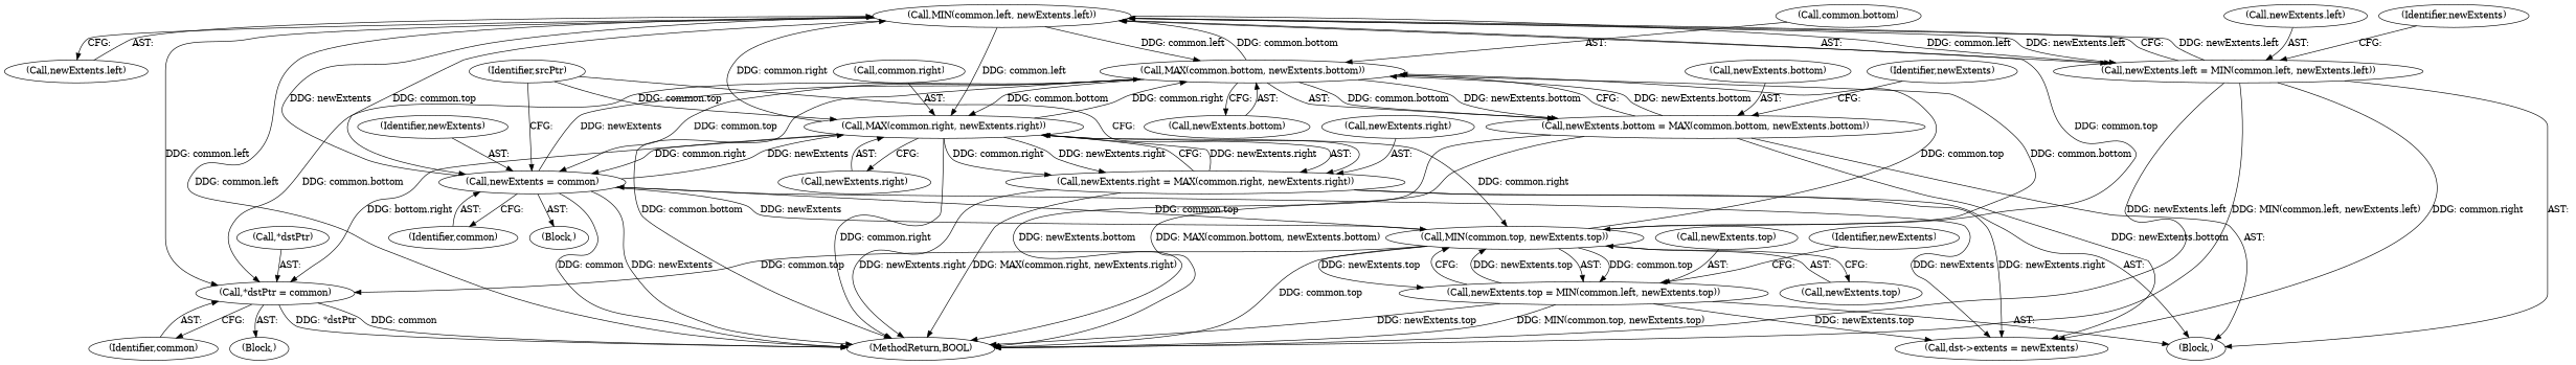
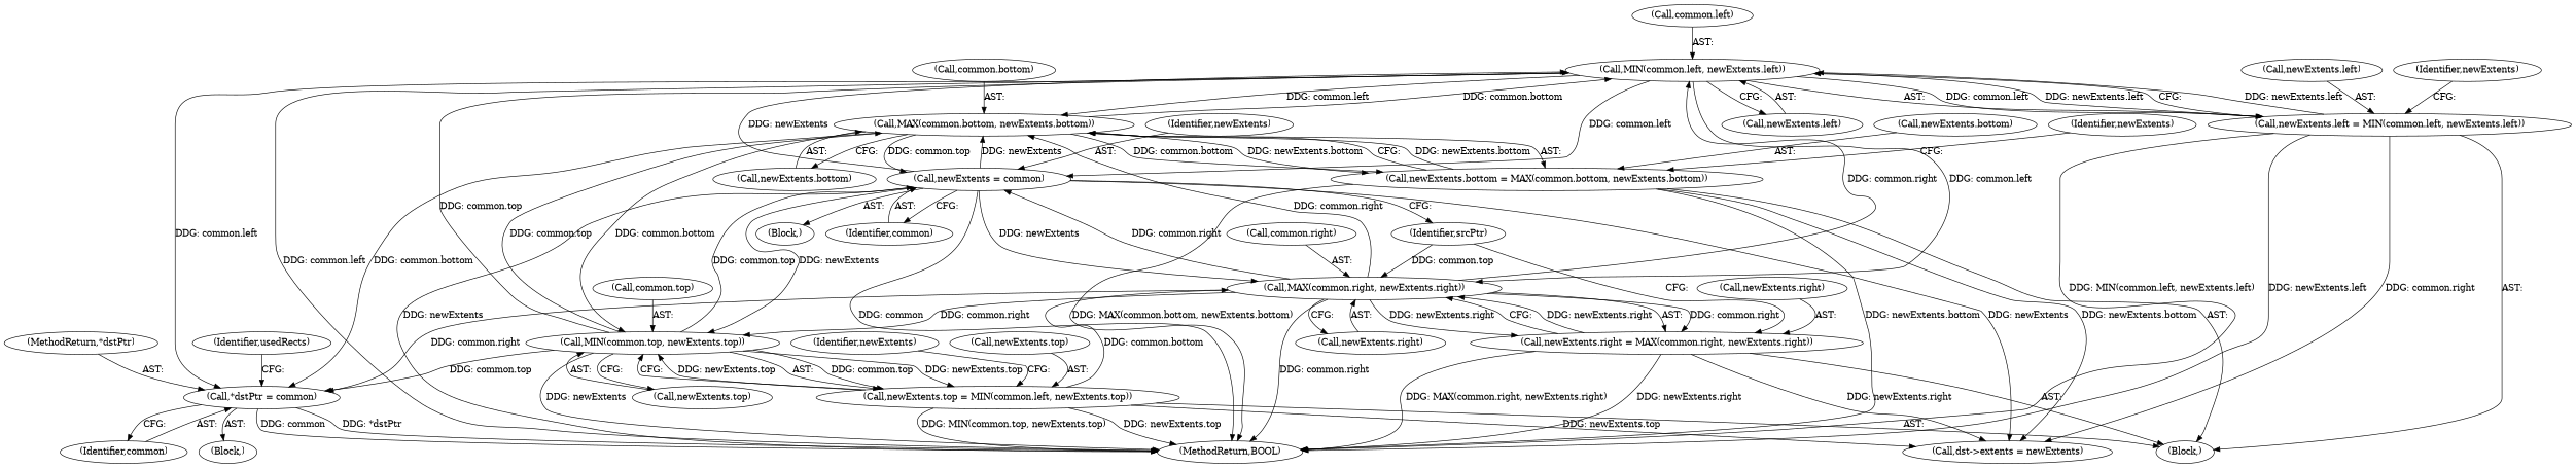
  digraph {
    n1 [label="(Call,*dstPtr = common)"]
    n2 [label="(MethodReturn,BOOL)"]
    n3 [label="(Identifier,common)"]
    n4 [label="(Block,)"]
    n5 [label="(Call,MIN(common.left, newExtents.left))"]
    n6 [label="(Call,MAX(common.bottom, newExtents.bottom))"]
    n7 [label="(Call,MAX(common.right, newExtents.right))"]
    n8 [label="(Call,newExtents = common)"]
    n9 [label="(Call,newExtents.left = MIN(common.left, newExtents.left))"]
    n10 [label="(Call,newExtents.left)"]
    n11 [label="(Call,MIN(common.top, newExtents.top))"]
    n12 [label="(Call,newExtents.top = MIN(common.left, newExtents.top))"]
    n13 [label="(Call,newExtents.top)"]
    n14 [label="(Call,newExtents.bottom = MAX(common.bottom, newExtents.bottom))"]
    n15 [label="(Call,newExtents.bottom)"]
    n16 [label="(Call,newExtents.right = MAX(common.right, newExtents.right))"]
    n17 [label="(Call,newExtents.right)"]
    n18 [label="(Call,dst->extents = newExtents)"]
    n19 [label="(Block,)"]
    n20 [label="(Identifier,common)"]
    n21 [label="(Block,)"]
    n22 [label="(Call,newExtents.bottom)"]
+   n23 [label="(Identifier,usedRects)"]
    n24 [label="(Call,common.right)"]
    n25 [label="(Identifier,newExtents)"]
+   n26 [label="(Call,common.top)"]
    n27 [label="(Call,newExtents.right)"]
    n28 [label="(Call,common.bottom)"]
-   n29 [label="(Call,*dstPtr)"]
+   n29 [label="(MethodReturn,*dstPtr)"]
+   n30 [label="(Call,common.left)"]
    n31 [label="(Identifier,newExtents)"]
    n32 [label="(Identifier,srcPtr)"]
    n33 [label="(Identifier,newExtents)"]
    n34 [label="(Call,newExtents.top)"]
    n35 [label="(Call,newExtents.left)"]
    n36 [label="(Identifier,newExtents)"]
    n1 -> n2 [label="DDG: *dstPtr"]
    n1 -> n2 [label="DDG: common"]
    n1 -> n3 [label="CFG: "]
    n1 -> n4 [label="AST: "]
    n3 -> n1 [label="AST: "]
    n5 -> n1 [label="DDG: common.left"]
    n5 -> n2 [label="DDG: common.left"]
    n5 -> n6 [label="DDG: common.left"]
    n5 -> n7 [label="DDG: common.left"]
-   n5 -> n8 [label="DDG: common.top"]
+   n5 -> n8 [label="DDG: common.left"]
    n5 -> n9 [label="AST: "]
    n5 -> n9 [label="DDG: common.left"]
    n5 -> n9 [label="DDG: newExtents.left"]
    n5 -> n10 [label="CFG: "]
    n6 -> n1 [label="DDG: common.bottom"]
-   n6 -> n2 [label="DDG: common.bottom"]
    n6 -> n5 [label="DDG: common.bottom"]
-   n6 -> n7 [label="DDG: common.bottom"]
+   n12 -> n7 [label="DDG: common.bottom"]
    n6 -> n8 [label="DDG: common.top"]
    n6 -> n11 [label="DDG: common.bottom"]
    n6 -> n14 [label="AST: "]
    n6 -> n14 [label="DDG: common.bottom"]
    n6 -> n14 [label="DDG: newExtents.bottom"]
    n6 -> n15 [label="CFG: "]
-   n7 -> n1 [label="DDG: bottom.right"]
+   n7 -> n1 [label="DDG: common.right"]
    n7 -> n2 [label="DDG: common.right"]
    n7 -> n5 [label="DDG: common.right"]
    n7 -> n6 [label="DDG: common.right"]
    n7 -> n8 [label="DDG: common.right"]
    n7 -> n11 [label="DDG: common.right"]
    n7 -> n16 [label="AST: "]
    n7 -> n16 [label="DDG: common.right"]
    n7 -> n16 [label="DDG: newExtents.right"]
    n7 -> n17 [label="CFG: "]
    n8 -> n2 [label="DDG: newExtents"]
    n8 -> n2 [label="DDG: common"]
    n8 -> n5 [label="DDG: newExtents"]
    n8 -> n6 [label="DDG: newExtents"]
    n8 -> n7 [label="DDG: newExtents"]
    n8 -> n11 [label="DDG: newExtents"]
    n8 -> n18 [label="DDG: newExtents"]
    n8 -> n19 [label="AST: "]
    n8 -> n20 [label="CFG: "]
    n9 -> n2 [label="DDG: MIN(common.left, newExtents.left)"]
    n9 -> n2 [label="DDG: newExtents.left"]
    n9 -> n5 [label="CFG: "]
    n9 -> n5 [label="DDG: newExtents.left"]
    n9 -> n18 [label="DDG: common.right"]
    n9 -> n21 [label="AST: "]
    n10 -> n5 [label="AST: "]
    n11 -> n1 [label="DDG: common.top"]
-   n11 -> n2 [label="DDG: common.top"]
+   n11 -> n2 [label="DDG: newExtents"]
    n11 -> n5 [label="DDG: common.top"]
    n11 -> n6 [label="DDG: common.top"]
    n11 -> n8 [label="DDG: common.top"]
    n11 -> n12 [label="AST: "]
    n11 -> n12 [label="DDG: common.top"]
    n11 -> n12 [label="DDG: newExtents.top"]
    n11 -> n13 [label="CFG: "]
    n12 -> n2 [label="DDG: newExtents.top"]
    n12 -> n2 [label="DDG: MIN(common.top, newExtents.top)"]
    n12 -> n11 [label="CFG: "]
    n12 -> n11 [label="DDG: newExtents.top"]
    n12 -> n18 [label="DDG: newExtents.top"]
    n12 -> n21 [label="AST: "]
    n13 -> n11 [label="AST: "]
    n14 -> n2 [label="DDG: newExtents.bottom"]
    n14 -> n2 [label="DDG: MAX(common.bottom, newExtents.bottom)"]
    n14 -> n6 [label="CFG: "]
    n14 -> n6 [label="DDG: newExtents.bottom"]
    n14 -> n18 [label="DDG: newExtents.bottom"]
    n14 -> n21 [label="AST: "]
    n15 -> n6 [label="AST: "]
    n16 -> n2 [label="DDG: newExtents.right"]
    n16 -> n2 [label="DDG: MAX(common.right, newExtents.right)"]
    n16 -> n7 [label="CFG: "]
    n16 -> n7 [label="DDG: newExtents.right"]
    n16 -> n18 [label="DDG: newExtents.right"]
    n16 -> n21 [label="AST: "]
    n17 -> n7 [label="AST: "]
    n20 -> n8 [label="AST: "]
    n22 -> n14 [label="AST: "]
+   n23 -> n1 [label="CFG: "]
    n24 -> n7 [label="AST: "]
    n25 -> n12 [label="CFG: "]
+   n26 -> n11 [label="AST: "]
    n27 -> n16 [label="AST: "]
    n28 -> n6 [label="AST: "]
    n29 -> n1 [label="AST: "]
+   n30 -> n5 [label="AST: "]
    n31 -> n8 [label="AST: "]
    n32 -> n7 [label="DDG: common.top"]
-   n32 -> n8 [label="CFG: "]
+   n8 -> n32 [label="CFG: "]
    n32 -> n16 [label="CFG: "]
    n33 -> n14 [label="CFG: "]
    n34 -> n12 [label="AST: "]
    n35 -> n9 [label="AST: "]
    n36 -> n9 [label="CFG: "]
  }
